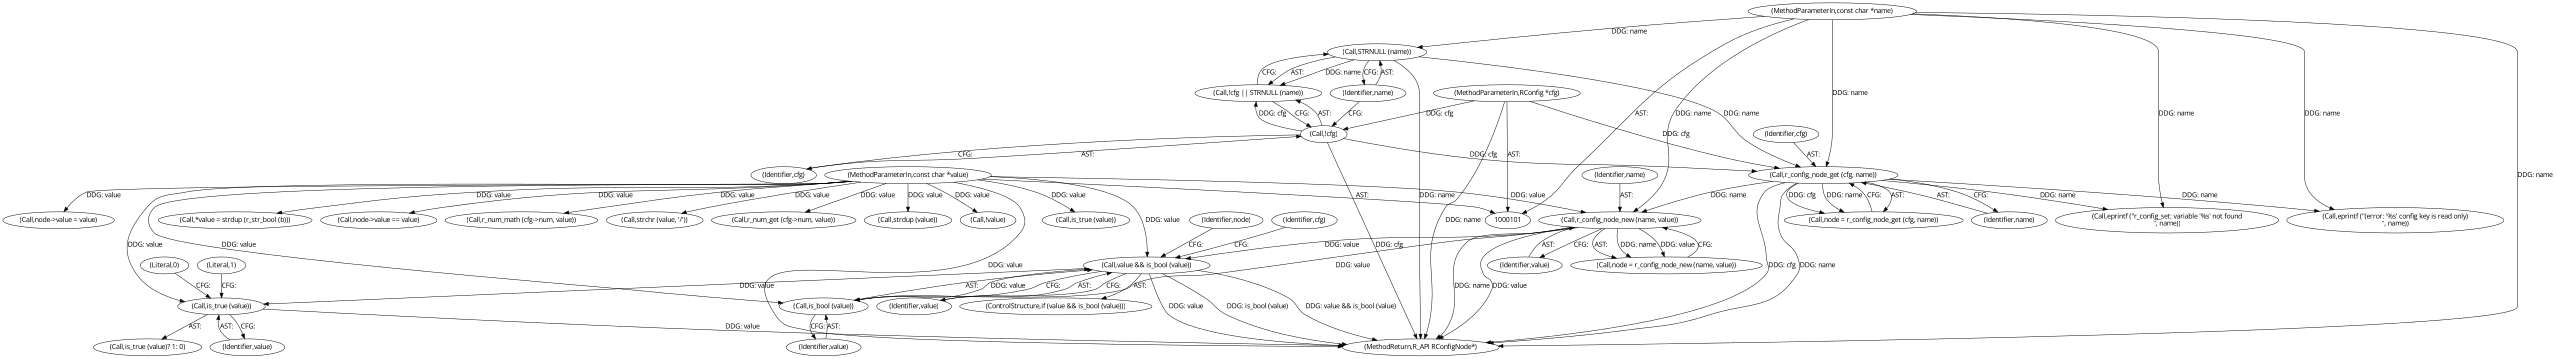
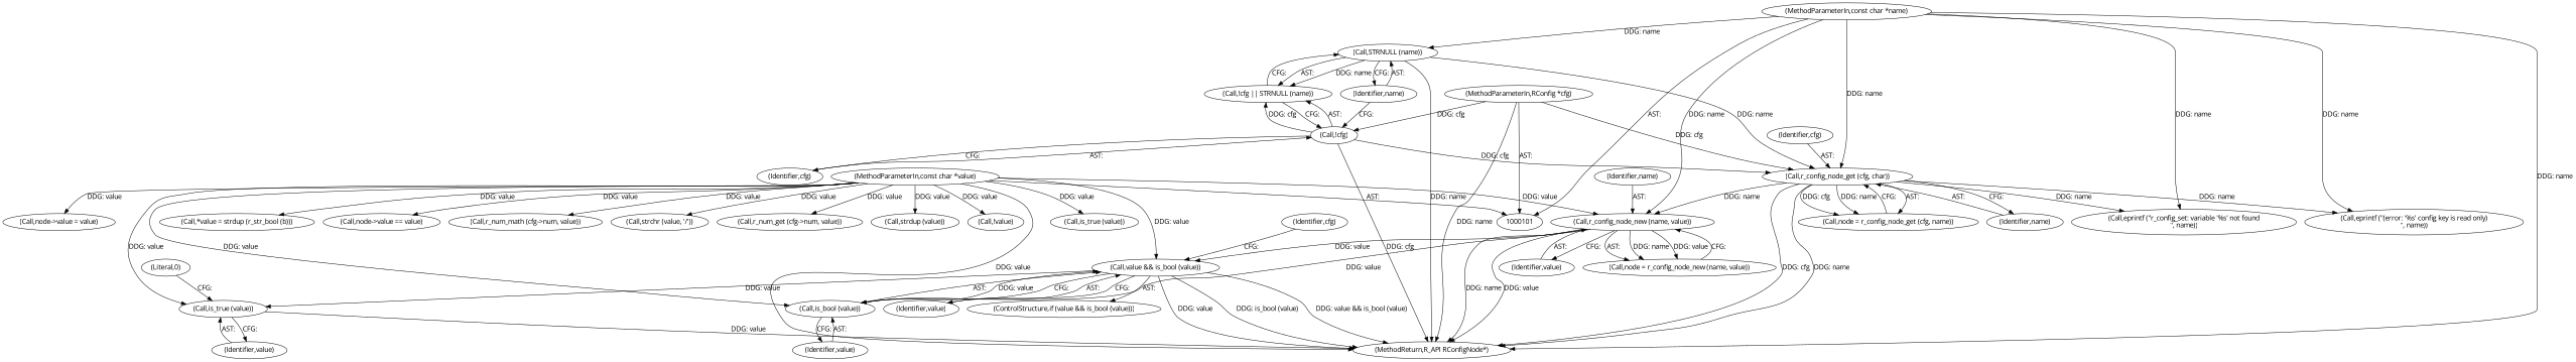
  digraph {
    fontname="Open Sans"
    node [fontname="Open Sans"]
    edge [fontname="Open Sans"]
    n1 [label="(Call,is_true (value))"]
-   n2 [label="(Call,is_true (value)? 1: 0)"]
    n3 [label="(MethodReturn,R_API RConfigNode*)"]
    n4 [label="(Identifier,value)"]
    n5 [label="(Call,value && is_bool (value))"]
    n6 [label="(Call,is_bool (value))"]
    n7 [label="(Identifier,value)"]
    n8 [label="(ControlStructure,if (value && is_bool (value)))"]
    n9 [label="(Identifier,value)"]
    n10 [label="(Call,r_config_node_new (name, value))"]
    n11 [label="(Identifier,value)"]
    n12 [label="(Call,node = r_config_node_new (name, value))"]
-   n13 [label="(Call,r_config_node_get (cfg, name))"]
+   n13 [label="(Call,r_config_node_get (cfg, char))"]
    n14 [label="(Call,eprintf (\"r_config_set: variable '%s' not found\n\", name))"]
    n15 [label="(Call,eprintf (\"(error: '%s' config key is read only)\n\", name))"]
    n16 [label="(Identifier,name)"]
    n17 [label="(Call,node = r_config_node_get (cfg, name))"]
    n18 [label="(Call,!cfg)"]
    n19 [label="(Identifier,cfg)"]
    n20 [label="(Call,!cfg || STRNULL (name))"]
    n21 [label="(Call,STRNULL (name))"]
    n22 [label="(MethodParameterIn,RConfig *cfg)"]
    1000101
    n24 [label="(Identifier,name)"]
    n25 [label="(MethodParameterIn,const char *name)"]
    n26 [label="(MethodParameterIn,const char *value)"]
    n27 [label="(Call,is_true (value))"]
    n28 [label="(Call,node->value = value)"]
    n29 [label="(Call,*value = strdup (r_str_bool (b)))"]
    n30 [label="(Call,node->value == value)"]
    n31 [label="(Call,r_num_math (cfg->num, value))"]
    n32 [label="(Call,strchr (value, '/'))"]
    n33 [label="(Call,r_num_get (cfg->num, value))"]
    n34 [label="(Call,strdup (value))"]
    n35 [label="(Call,!value)"]
    n36 [label="(Identifier,name)"]
-   n37 [label="(Identifier,node)"]
    n38 [label="(Identifier,cfg)"]
    n39 [label="(Identifier,cfg)"]
-   n40 [label="(Literal,1)"]
    n41 [label="(Literal,0)"]
-   n1 -> n2 [label="AST: "]
    n1 -> n3 [label="DDG: value"]
    n1 -> n4 [label="CFG: "]
    n4 -> n1 [label="AST: "]
    n5 -> n1 [label="DDG: value"]
    n5 -> n3 [label="DDG: is_bool (value)"]
    n5 -> n3 [label="DDG: value && is_bool (value)"]
    n5 -> n3 [label="DDG: value"]
    n5 -> n6 [label="CFG: "]
    n5 -> n7 [label="CFG: "]
    n5 -> n8 [label="AST: "]
    n6 -> n5 [label="AST: "]
    n6 -> n5 [label="DDG: value"]
    n6 -> n9 [label="CFG: "]
    n7 -> n5 [label="AST: "]
    n9 -> n6 [label="AST: "]
    n10 -> n3 [label="DDG: name"]
    n10 -> n3 [label="DDG: value"]
    n10 -> n5 [label="DDG: value"]
    n10 -> n6 [label="DDG: value"]
    n10 -> n11 [label="CFG: "]
    n10 -> n12 [label="AST: "]
    n10 -> n12 [label="DDG: name"]
    n10 -> n12 [label="DDG: value"]
    n11 -> n10 [label="AST: "]
    n12 -> n10 [label="CFG: "]
    n13 -> n3 [label="DDG: cfg"]
    n13 -> n3 [label="DDG: name"]
    n13 -> n10 [label="DDG: name"]
    n13 -> n14 [label="DDG: name"]
    n13 -> n15 [label="DDG: name"]
    n13 -> n16 [label="CFG: "]
    n13 -> n17 [label="AST: "]
    n13 -> n17 [label="DDG: cfg"]
    n13 -> n17 [label="DDG: name"]
    n16 -> n13 [label="AST: "]
    n17 -> n13 [label="CFG: "]
    n18 -> n3 [label="DDG: cfg"]
    n18 -> n13 [label="DDG: cfg"]
    n18 -> n19 [label="CFG: "]
    n18 -> n20 [label="AST: "]
    n18 -> n20 [label="DDG: cfg"]
    n19 -> n18 [label="AST: "]
    n20 -> n18 [label="CFG: "]
    n20 -> n21 [label="CFG: "]
    n21 -> n3 [label="DDG: name"]
    n21 -> n13 [label="DDG: name"]
    n21 -> n20 [label="AST: "]
    n21 -> n20 [label="DDG: name"]
    n21 -> n24 [label="CFG: "]
    n22 -> n3 [label="DDG: name"]
    n22 -> n13 [label="DDG: cfg"]
    n22 -> n18 [label="DDG: cfg"]
    n22 -> 1000101 [label="AST: "]
    n24 -> n18 [label="CFG: "]
    n24 -> n21 [label="AST: "]
    n25 -> n3 [label="DDG: name"]
    n25 -> n10 [label="DDG: name"]
    n25 -> n13 [label="DDG: name"]
    n25 -> n14 [label="DDG: name"]
    n25 -> n15 [label="DDG: name"]
    n25 -> n21 [label="DDG: name"]
    n25 -> 1000101 [label="AST: "]
    n26 -> n1 [label="DDG: value"]
    n26 -> n3 [label="DDG: value"]
    n26 -> n5 [label="DDG: value"]
    n26 -> n6 [label="DDG: value"]
    n26 -> n10 [label="DDG: value"]
    n26 -> 1000101 [label="AST: "]
    n26 -> n27 [label="DDG: value"]
    n26 -> n28 [label="DDG: value"]
    n26 -> n29 [label="DDG: value"]
    n26 -> n30 [label="DDG: value"]
    n26 -> n31 [label="DDG: value"]
    n26 -> n32 [label="DDG: value"]
    n26 -> n33 [label="DDG: value"]
    n26 -> n34 [label="DDG: value"]
    n26 -> n35 [label="DDG: value"]
    n36 -> n10 [label="AST: "]
-   n37 -> n5 [label="CFG: "]
    n38 -> n5 [label="CFG: "]
    n39 -> n13 [label="AST: "]
-   n40 -> n1 [label="CFG: "]
    n41 -> n1 [label="CFG: "]
  }
